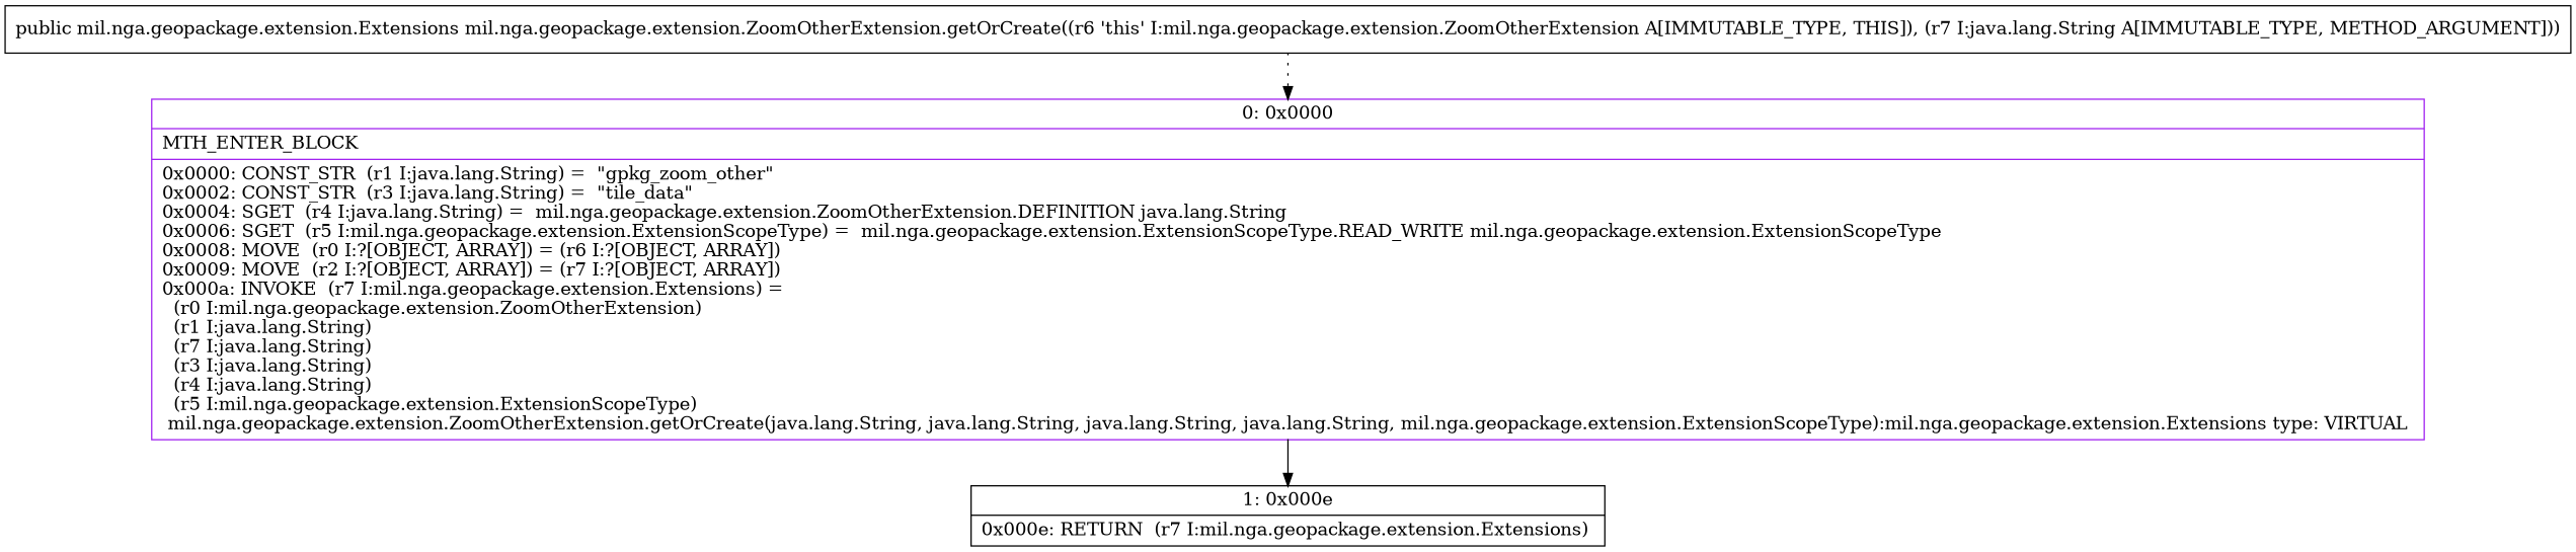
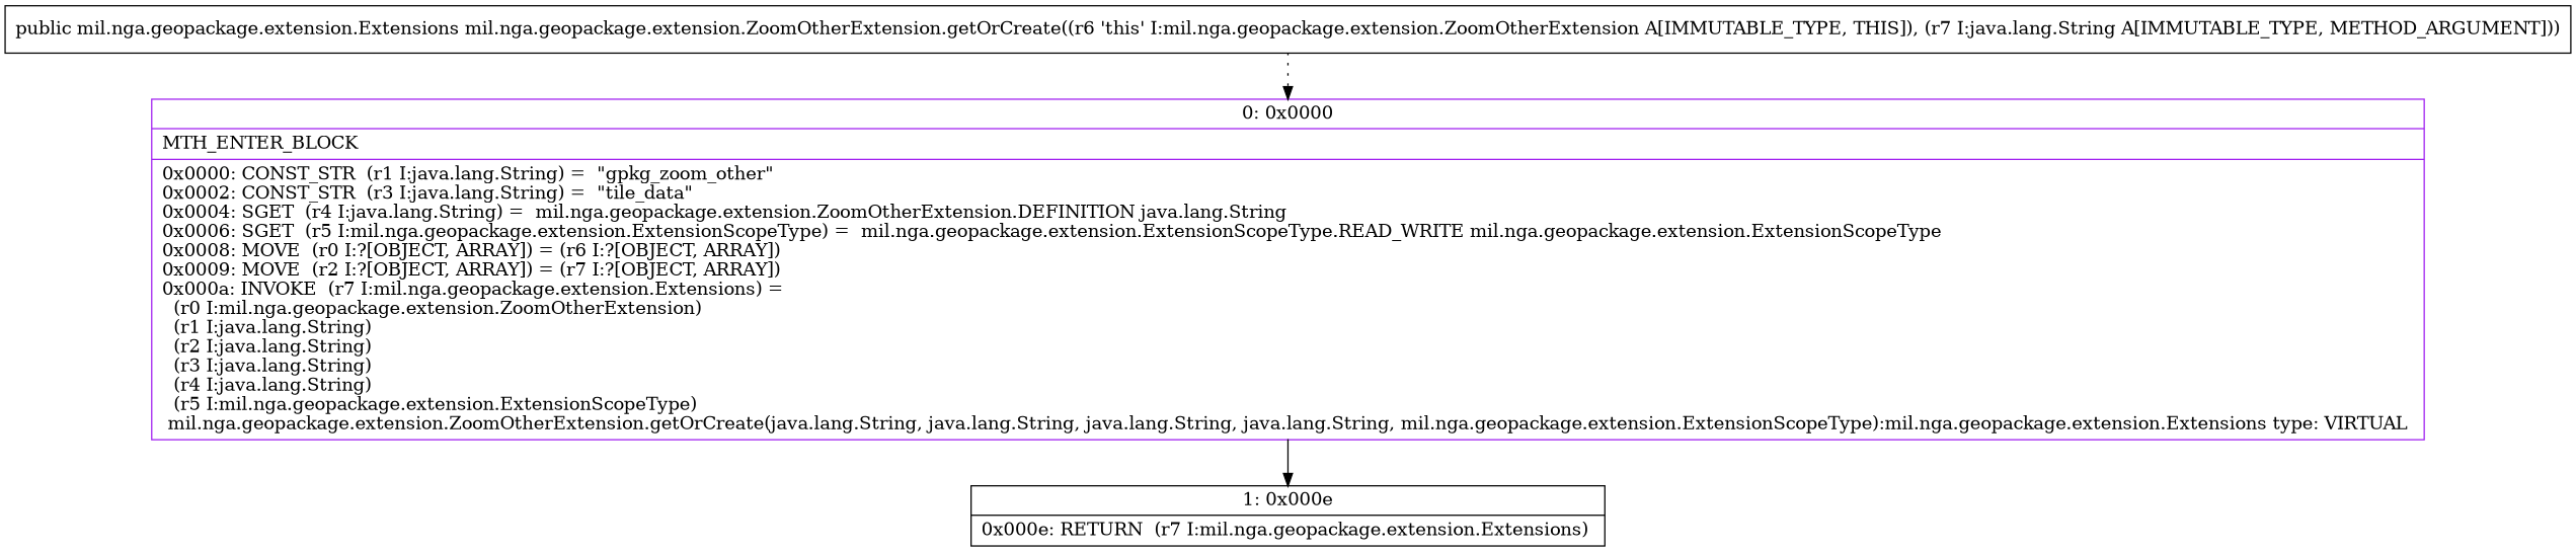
  digraph {
    node [shape=record color=black]
-   n1 [label="{0\:\ 0x0000|MTH_ENTER_BLOCK\l|0x0000: CONST_STR  (r1 I:java.lang.String) =  \"gpkg_zoom_other\" \l0x0002: CONST_STR  (r3 I:java.lang.String) =  \"tile_data\" \l0x0004: SGET  (r4 I:java.lang.String) =  mil.nga.geopackage.extension.ZoomOtherExtension.DEFINITION java.lang.String \l0x0006: SGET  (r5 I:mil.nga.geopackage.extension.ExtensionScopeType) =  mil.nga.geopackage.extension.ExtensionScopeType.READ_WRITE mil.nga.geopackage.extension.ExtensionScopeType \l0x0008: MOVE  (r0 I:?[OBJECT, ARRAY]) = (r6 I:?[OBJECT, ARRAY]) \l0x0009: MOVE  (r2 I:?[OBJECT, ARRAY]) = (r7 I:?[OBJECT, ARRAY]) \l0x000a: INVOKE  (r7 I:mil.nga.geopackage.extension.Extensions) = \l  (r0 I:mil.nga.geopackage.extension.ZoomOtherExtension)\l  (r1 I:java.lang.String)\l  (r7 I:java.lang.String)\l  (r3 I:java.lang.String)\l  (r4 I:java.lang.String)\l  (r5 I:mil.nga.geopackage.extension.ExtensionScopeType)\l mil.nga.geopackage.extension.ZoomOtherExtension.getOrCreate(java.lang.String, java.lang.String, java.lang.String, java.lang.String, mil.nga.geopackage.extension.ExtensionScopeType):mil.nga.geopackage.extension.Extensions type: VIRTUAL \l}" color=purple]
+   n1 [label="{0\:\ 0x0000|MTH_ENTER_BLOCK\l|0x0000: CONST_STR  (r1 I:java.lang.String) =  \"gpkg_zoom_other\" \l0x0002: CONST_STR  (r3 I:java.lang.String) =  \"tile_data\" \l0x0004: SGET  (r4 I:java.lang.String) =  mil.nga.geopackage.extension.ZoomOtherExtension.DEFINITION java.lang.String \l0x0006: SGET  (r5 I:mil.nga.geopackage.extension.ExtensionScopeType) =  mil.nga.geopackage.extension.ExtensionScopeType.READ_WRITE mil.nga.geopackage.extension.ExtensionScopeType \l0x0008: MOVE  (r0 I:?[OBJECT, ARRAY]) = (r6 I:?[OBJECT, ARRAY]) \l0x0009: MOVE  (r2 I:?[OBJECT, ARRAY]) = (r7 I:?[OBJECT, ARRAY]) \l0x000a: INVOKE  (r7 I:mil.nga.geopackage.extension.Extensions) = \l  (r0 I:mil.nga.geopackage.extension.ZoomOtherExtension)\l  (r1 I:java.lang.String)\l  (r2 I:java.lang.String)\l  (r3 I:java.lang.String)\l  (r4 I:java.lang.String)\l  (r5 I:mil.nga.geopackage.extension.ExtensionScopeType)\l mil.nga.geopackage.extension.ZoomOtherExtension.getOrCreate(java.lang.String, java.lang.String, java.lang.String, java.lang.String, mil.nga.geopackage.extension.ExtensionScopeType):mil.nga.geopackage.extension.Extensions type: VIRTUAL \l}" color=purple]
    n2 [label="{1\:\ 0x000e|0x000e: RETURN  (r7 I:mil.nga.geopackage.extension.Extensions) \l}"]
    n3 [label="{public mil.nga.geopackage.extension.Extensions mil.nga.geopackage.extension.ZoomOtherExtension.getOrCreate((r6 'this' I:mil.nga.geopackage.extension.ZoomOtherExtension A[IMMUTABLE_TYPE, THIS]), (r7 I:java.lang.String A[IMMUTABLE_TYPE, METHOD_ARGUMENT])) }"]
    n1 -> n2 [style=solid]
    n3 -> n1 [style=dotted]
  }
